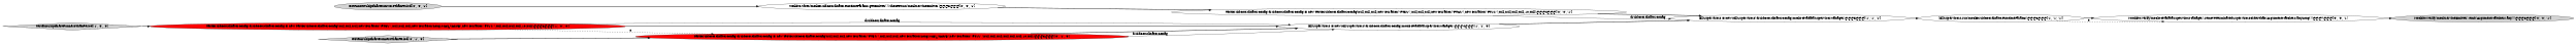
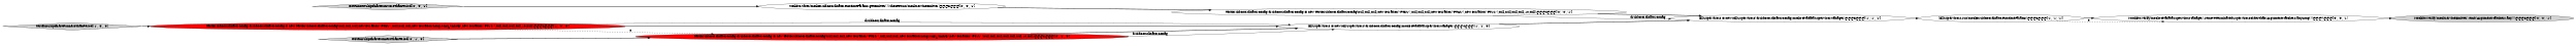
  digraph {
    rankdir=LR
    fontname="DejaVu Serif"
    node [fillcolor=white shape=ellipse style=filled fontname="DejaVu Serif"]
    edge [style=bold fontname="DejaVu Serif"]
    n1 [fillcolor=lightgray label="testRunSkipIfLastRunLessThanPeriod['1', '0', '0']" shape=diamond]
    n2 [fillcolor=red label="TestDruidCoordinatorConfig druidCoordinatorConfig = new TestDruidCoordinatorConfig(null,null,null,new Duration(\"PT5S\"),null,null,null,new Duration(Long.MAX_VALUE),new Duration(\"PT1S\"),null,null,null,null,10,null)@@@3@@@['1', '0', '0']"]
    n3 [fillcolor=lightgray label="Mockito.verify(mockServiceEmitter).emit(ArgumentMatchers.any())@@@8@@@['0', '0', '1']"]
-   n4 [fillcolor=lightgray label="testRunNotSkipIfLastRunMoreThanPeriod['0', '0', '1']"]
+   n4 [fillcolor=lightgray label="testRunNotSkipIfLastRunMoreThanPeriod['0', '0', '1']" shape=diamond]
    n5 [label="Mockito.when(mockDruidCoordinatorRuntimeParams.getEmitter()).thenReturn(mockServiceEmitter)@@@3@@@['0', '0', '1']"]
    n6 [label="killSupervisors.run(mockDruidCoordinatorRuntimeParams)@@@6@@@['1', '1', '1']"]
    n7 [label="Mockito.verify(mockMetadataSupervisorManager).removeTerminatedSupervisorsOlderThan(ArgumentMatchers.anyLong())@@@7@@@['0', '0', '1']"]
    n8 [label="killSupervisors = new KillSupervisors(druidCoordinatorConfig,mockMetadataSupervisorManager)@@@5@@@['1', '1', '1']"]
    n9 [label="TestDruidCoordinatorConfig druidCoordinatorConfig = new TestDruidCoordinatorConfig(null,null,null,new Duration(\"PT5S\"),null,null,null,new Duration(\"PT6S\"),new Duration(\"PT1S\"),null,null,null,null,10,null)@@@4@@@['0', '0', '1']"]
    n10 [label="killSupervisors = new KillSupervisors(druidCoordinatorConfig,mockMetadataSupervisorManager)@@@4@@@['1', '1', '0']"]
    n11 [fillcolor=red label="TestDruidCoordinatorConfig druidCoordinatorConfig = new TestDruidCoordinatorConfig(null,null,null,new Duration(\"PT5S\"),null,null,null,new Duration(Long.MAX_VALUE),new Duration(\"PT1S\"),null,null,null,null,null,null,10,null)@@@3@@@['0', '1', '0']"]
    n12 [fillcolor=lightgray label="testRunSkipIfLastRunLessThanPeriod['0', '1', '0']" shape=diamond]
    n1 -> n2
    n2 -> n10 [label=druidCoordinatorConfig style=solid]
    n2 -> n10
    n2 -> n11 [label=0 style=dashed]
    n4 -> n5
    n5 -> n9
    n6 -> n7
    n6 -> n7 [label=0 style=dashed]
    n7 -> n3
    n8 -> n6
    n9 -> n8
    n9 -> n8 [label=druidCoordinatorConfig style=solid]
    n10 -> n8
    n11 -> n10
    n11 -> n10 [label=druidCoordinatorConfig style=solid]
    n12 -> n11
  }
